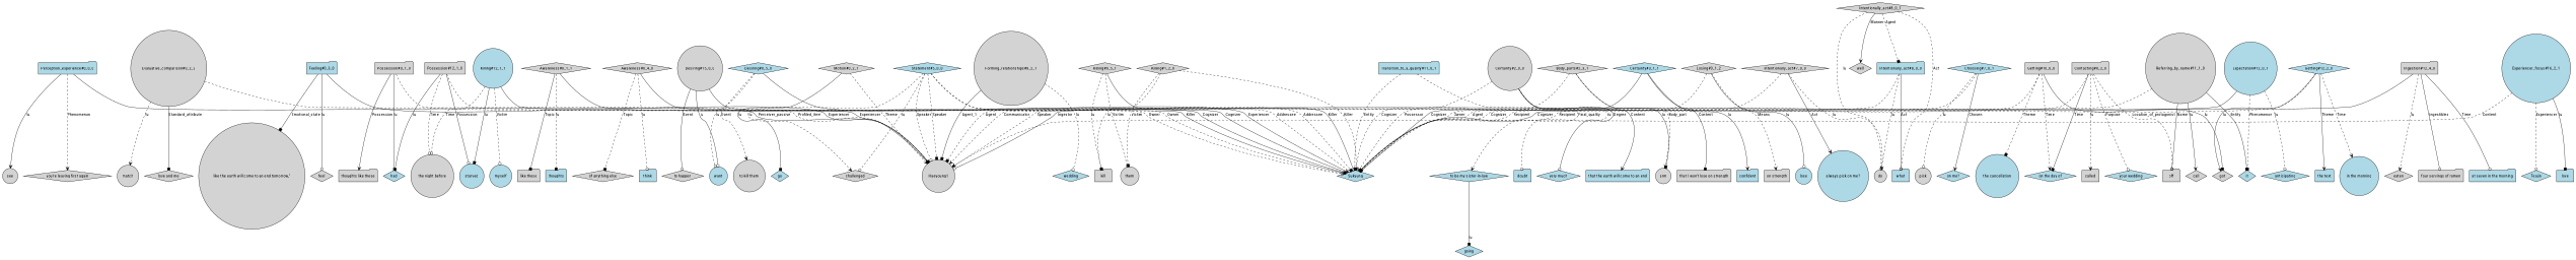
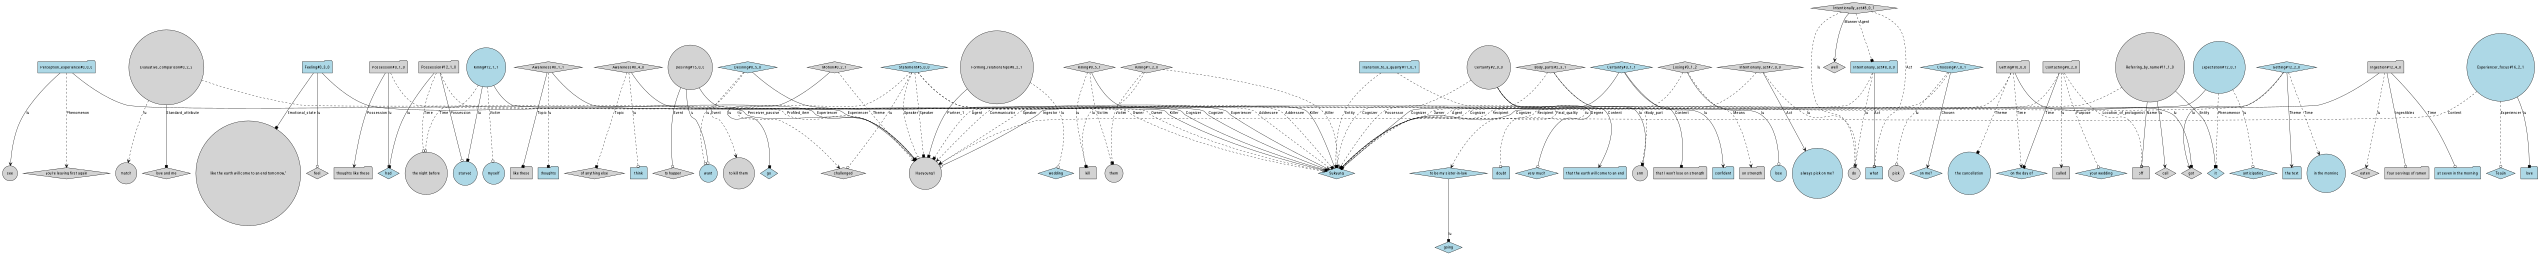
  digraph {
    fontname="Roboto Condensed"
    node [fillcolor=lightgrey fontname="Roboto Condensed" shape=diamond style=filled]
    edge [arrowhead=odot fontname="Roboto Condensed" style=dashed]
    n1 [label=Haeyoung1 shape=circle]
    n2 [fillcolor=lightblue label="Perception_experience#0_0_0" shape=folder]
    n3 [label=see shape=circle]
    n4 [label="you're leaving first again"]
    n5 [label="Motion#0_2_1"]
    n6 [fillcolor=lightblue label=go]
    n7 [label="Evaluative_comparison#0_2_2" shape=circle]
    n8 [label=match shape=circle]
    n9 [label="love and me"]
    n10 [fillcolor=lightblue label="Feeling#0_3_0" shape=folder]
    n11 [label=feel]
    n12 [label="like the earth will come to an end tomorrow,\"" shape=circle]
    n13 [fillcolor=lightblue label="Statement#5_0_0"]
    n14 [label=challenged]
    n15 [fillcolor=lightblue label=Sukyung]
    n16 [fillcolor=lightblue label="Intentionally_act#8_0_0" shape=folder]
    n17 [label=do shape=circle]
    n18 [fillcolor=lightblue label=what shape=folder]
    n19 [label="Intentionally_act#8_0_1"]
    n20 [label=well]
    n21 [label="Contacting#8_2_0" shape=folder]
    n22 [label=called shape=folder]
    n23 [label=off shape=folder]
    n24 [fillcolor=lightblue label="your wedding"]
    n25 [fillcolor=lightblue label="on the day of"]
    n26 [label="Forming_relationships#8_2_1" shape=circle]
    n27 [fillcolor=lightblue label=wedding]
    n28 [label="Referring_by_name#11_1_0" shape=circle]
    n29 [label=call]
    n30 [fillcolor=lightblue label=it]
    n31 [label="Ingestion#12_4_0" shape=folder]
    n32 [label=eaten]
    n33 [label="four servings of ramen" shape=folder]
    n34 [fillcolor=lightblue label="at seven in the morning" shape=folder]
    n35 [label="Desiring#15_0_0" shape=circle]
    n36 [fillcolor=lightblue label=want shape=circle]
    n37 [label="to happen"]
    n38 [fillcolor=lightblue label="Experiencer_focus#16_2_1" shape=circle]
    n39 [fillcolor=lightblue label=love shape=folder]
    n40 [fillcolor=lightblue label=Teajin]
    n41 [label="Possession#0_1_0" shape=folder]
    n42 [fillcolor=lightblue label=had]
    n43 [label="thoughts like these" shape=folder]
    n44 [label="Awareness#0_1_1"]
    n45 [fillcolor=lightblue label=thoughts shape=folder]
    n46 [label="like these" shape=folder]
    n47 [label="Awareness#0_4_0"]
    n48 [fillcolor=lightblue label=think shape=folder]
    n49 [label="of anything else"]
    n50 [fillcolor=lightblue label="Desiring#0_5_0"]
    n51 [label="to kill them" shape=circle]
    n52 [label="Killing#0_5_1"]
    n53 [label=kill shape=folder]
    n54 [label=them shape=circle]
    n55 [label="Killing#1_2_0"]
    n56 [label="Certainty#2_0_0" shape=circle]
    n57 [fillcolor=lightblue label=doubt shape=folder]
    n58 [fillcolor=lightblue label="very much"]
    n59 [fillcolor=lightblue label="that the earth will come to an end" shape=folder]
    n60 [label="Body_parts#2_3_1"]
    n61 [label=arm shape=circle]
    n62 [fillcolor=lightblue label="Certainty#3_1_1"]
    n63 [fillcolor=lightblue label=confident shape=folder]
    n64 [label="that I won't lose on strength" shape=folder]
    n65 [label="Losing#3_1_2"]
    n66 [fillcolor=lightblue label=lose shape=circle]
    n67 [label="on strength" shape=folder]
    n68 [label="Intentionally_act#7_0_0"]
    n69 [fillcolor=lightblue label="always pick on me?" shape=circle]
    n70 [fillcolor=lightblue label="Choosing#7_0_1"]
    n71 [label=pick shape=circle]
    n72 [fillcolor=lightblue label="on me?"]
    n73 [label="Getting#10_0_0" shape=folder]
    n74 [label=got]
    n75 [fillcolor=lightblue label="the cancellation" shape=circle]
    n76 [fillcolor=lightblue label="Transition_to_a_quality#11_0_1" shape=folder]
    n77 [fillcolor=lightblue label="to be my sister-in-law"]
    n78 [fillcolor=lightblue label=going]
    n79 [fillcolor=lightblue label="Expectation#12_0_1" shape=circle]
    n80 [fillcolor=lightblue label=anticipating]
    n81 [label="Possession#12_1_0" shape=folder]
    n82 [fillcolor=lightblue label=starved shape=circle]
    n83 [label="the night before" shape=circle]
    n84 [fillcolor=lightblue label="Killing#12_1_1" shape=circle]
    n85 [fillcolor=lightblue label=myself shape=circle]
    n86 [fillcolor=lightblue label="Getting#12_2_0"]
    n87 [fillcolor=lightblue label="the text" shape=folder]
    n88 [fillcolor=lightblue label="in the morning" shape=circle]
    n2 -> n1 [arrowhead=box label=Perceiver_passive style=solid]
    n2 -> n3 [arrowhead=vee label=lu style=solid]
    n2 -> n4 [arrowhead=vee label=Phenomenon]
    n5 -> n1 [arrowhead=vee label=Theme]
    n5 -> n6 [arrowhead=box label=lu style=solid]
    n7 -> n1 [label=Profiled_item]
    n7 -> n8 [arrowhead=vee label=lu]
    n7 -> n9 [arrowhead=box label=Standard_attribute style=solid]
    n10 -> n1 [label=Experiencer style=solid]
    n10 -> n11 [label=lu style=solid]
    n10 -> n12 [arrowhead=box label=Emotional_state style=solid]
    n13 -> n1 [label=Speaker]
    n13 -> n1 [arrowhead=box label=Speaker]
    n13 -> n14 [label=lu]
    n13 -> n14 [arrowhead=vee label=lu]
    n13 -> n15 [arrowhead=box label=Addressee]
    n13 -> n15 [label=Addressee]
    n16 -> n1 [arrowhead=box label=Agent]
    n16 -> n17 [arrowhead=vee label=lu]
    n16 -> n18 [label=Act style=solid]
    n19 -> n16 [arrowhead=box label=Agent]
    n19 -> n17 [label=lu]
    n19 -> n18 [label=Act]
    n19 -> n20 [arrowhead=vee label=Manner style=solid]
    n21 -> n1 [arrowhead=vee label=Communicator]
    n21 -> n22 [arrowhead=vee label=lu]
    n21 -> n23 [label=Location_of_protagonist]
    n21 -> n24 [label=Purpose]
    n21 -> n25 [arrowhead=box label=Time style=solid]
-   n26 -> n1 [arrowhead=box label=Agent_1 style=solid]
+   n26 -> n1 [arrowhead=box label=Partner_1 style=solid]
    n26 -> n27 [label=lu]
    n28 -> n1 [arrowhead=vee label=Speaker]
    n28 -> n23 [label=Name style=solid]
    n28 -> n29 [arrowhead=vee label=lu style=solid]
    n28 -> n30 [arrowhead=box label=Entity style=solid]
    n31 -> n1 [label=Ingestor style=solid]
    n31 -> n32 [arrowhead=vee label=lu]
    n31 -> n33 [label=Ingestibles style=solid]
    n31 -> n34 [label=Time style=solid]
    n35 -> n1 [label=Experiencer style=solid]
    n35 -> n36 [label=lu style=solid]
    n35 -> n37 [label=Event style=solid]
    n38 -> n1 [arrowhead=vee label=Content]
    n38 -> n39 [arrowhead=box label=lu style=solid]
    n38 -> n40 [label=Experiencer]
    n41 -> n15 [label=Owner]
    n41 -> n42 [label=lu style=solid]
    n41 -> n43 [arrowhead=vee label=Possession style=solid]
    n44 -> n15 [arrowhead=box label=Cognizer style=solid]
    n44 -> n45 [arrowhead=box label=lu]
    n44 -> n46 [arrowhead=box label=Topic style=solid]
    n47 -> n15 [label=Cognizer style=solid]
    n47 -> n48 [label=lu]
    n47 -> n49 [arrowhead=box label=Topic]
    n50 -> n15 [arrowhead=vee label=Experiencer style=solid]
    n50 -> n36 [label=lu]
    n50 -> n51 [arrowhead=vee label=Event]
    n52 -> n15 [label=Killer style=solid]
    n52 -> n53 [label=lu]
    n52 -> n54 [label=Victim]
    n55 -> n15 [arrowhead=vee label=Killer]
    n55 -> n53 [arrowhead=box label=lu]
    n55 -> n54 [arrowhead=box label=Victim]
    n56 -> n15 [arrowhead=box label=Cognizer]
    n56 -> n57 [label=lu]
    n56 -> n58 [label=Degree style=solid]
    n56 -> n59 [arrowhead=vee label=Content style=solid]
    n60 -> n15 [arrowhead=vee label=Possessor]
    n60 -> n61 [arrowhead=box label=lu style=solid]
    n60 -> n61 [arrowhead=vee label=Body_part]
    n62 -> n15 [label=Cognizer style=solid]
    n62 -> n63 [arrowhead=vee label=lu style=solid]
    n62 -> n64 [arrowhead=box label=Content style=solid]
    n65 -> n15 [arrowhead=box label=Owner]
    n65 -> n66 [label=lu style=solid]
    n65 -> n67 [arrowhead=vee label=Means]
    n68 -> n15 [label=Agent]
    n68 -> n17 [label=lu]
    n68 -> n69 [arrowhead=vee label=Act style=solid]
    n70 -> n15 [arrowhead=vee label=Cognizer]
    n70 -> n71 [label=lu]
    n70 -> n72 [arrowhead=vee label=Chosen style=solid]
    n73 -> n15 [label=Recipient]
    n73 -> n25 [arrowhead=vee label=Time]
    n73 -> n74 [arrowhead=box label=lu style=solid]
    n73 -> n75 [arrowhead=box label=Theme]
    n76 -> n15 [arrowhead=box label=Entity]
    n76 -> n77 [arrowhead=vee label=Final_quality]
    n77 -> n78 [arrowhead=box label=lu style=solid]
    n79 -> n15 [arrowhead=box label=Cognizer style=solid]
    n79 -> n30 [arrowhead=box label=Phenomenon]
    n79 -> n80 [label=lu]
    n81 -> n15 [label=Owner]
    n81 -> n42 [arrowhead=box label=lu style=solid]
    n81 -> n82 [label=Possession style=solid]
    n81 -> n83 [label=Time]
    n84 -> n15 [label=Killer style=solid]
    n84 -> n82 [arrowhead=box label=lu style=solid]
    n84 -> n83 [label=Time]
    n84 -> n85 [label=Victim]
    n86 -> n15 [arrowhead=vee label=Recipient]
    n86 -> n74 [arrowhead=vee label=lu style=solid]
    n86 -> n87 [arrowhead=vee label=Theme style=solid]
    n86 -> n88 [arrowhead=vee label=Time]
  }
